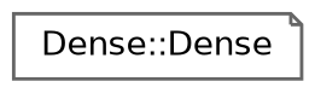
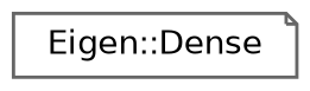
  digraph {
    rankdir=LR
    fontname="DejaVu Sans"
-   n1 [color=grey40 fillcolor=white fontname="DejaVu Sans" fontsize=10 height=0.2 label="Dense::Dense" shape=note style=filled width=0.4]
+   n1 [color=grey40 fillcolor=white fontname="DejaVu Sans" fontsize=10 height=0.2 label="Eigen::Dense" shape=note style=filled width=0.4]
  }
